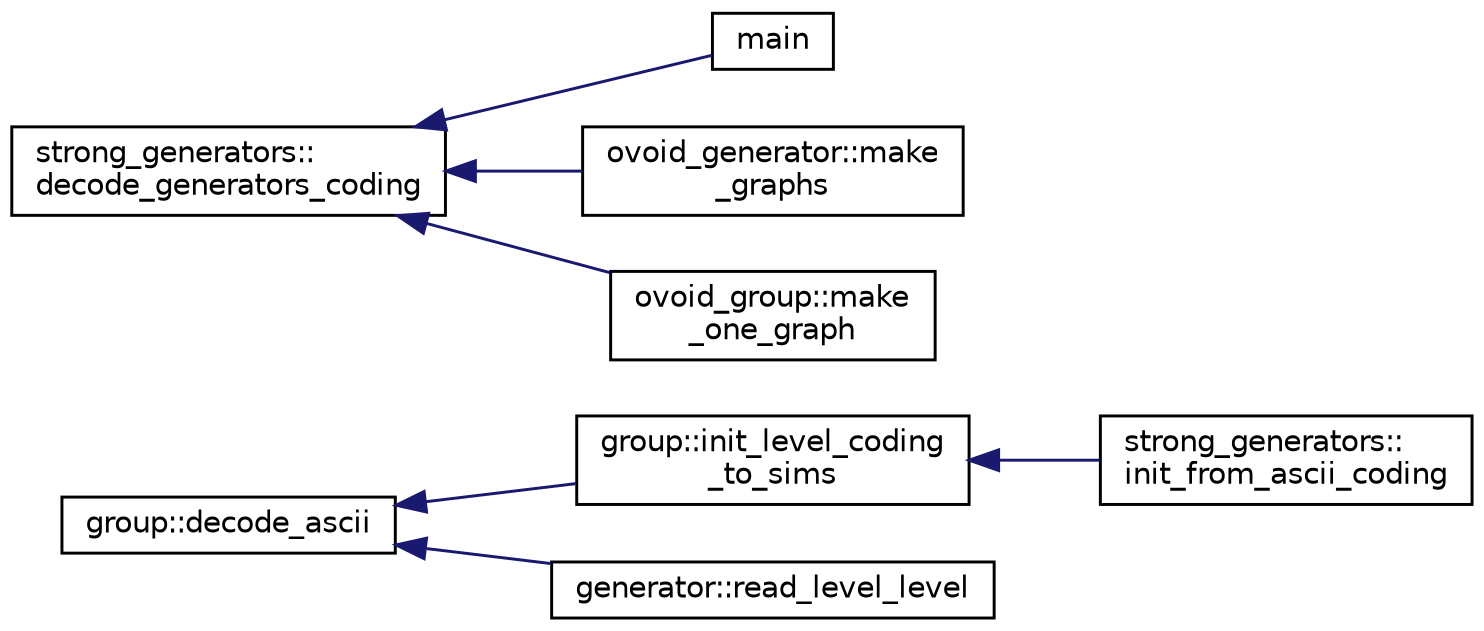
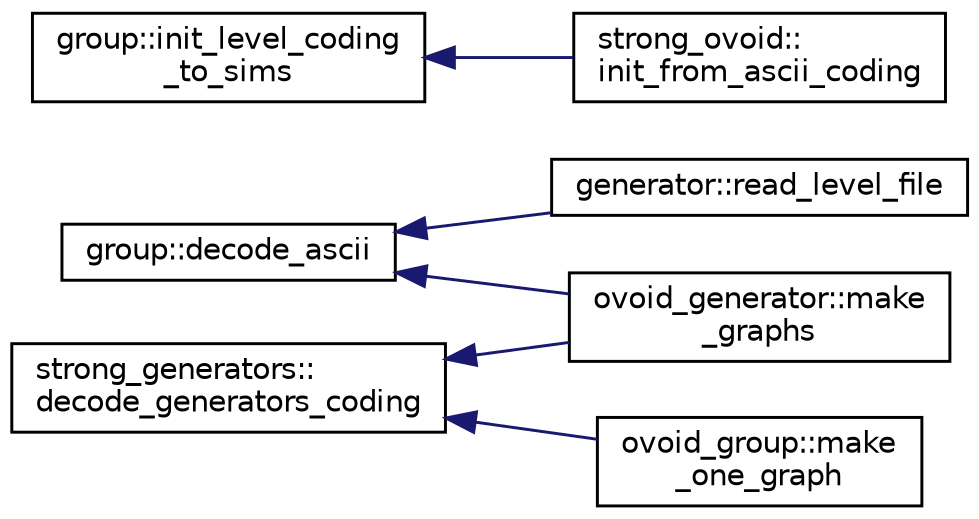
  digraph {
    rankdir=LR
    node [color=black fillcolor=white fontname=Helvetica fontsize=10 shape=record style=filled]
    edge [color=midnightblue dir=back fontname=Helvetica fontsize=10 labelfontname=Helvetica labelfontsize=10 style=solid]
    n1 [height=0.2 label="group::decode_ascii" width=0.4]
    n2 [height=0.2 label="group::init_level_coding\l_to_sims" width=0.4]
-   n3 [height=0.2 label="generator::read_level_level" width=0.4]
+   n3 [height=0.2 label="generator::read_level_file" width=0.4]
    n4 [height=0.2 label="strong_generators::\ldecode_generators_coding" width=0.4]
-   n5 [height=0.2 label=main width=0.4]
    n6 [height=0.2 label="ovoid_generator::make\l_graphs" width=0.4]
    n7 [height=0.2 label="ovoid_group::make\l_one_graph" width=0.4]
-   n8 [height=0.2 label="strong_generators::\linit_from_ascii_coding" width=0.4]
-   n1 -> n2
+   n8 [height=0.2 label="strong_ovoid::\linit_from_ascii_coding" width=0.4]
+   n1 -> n6
    n1 -> n3
    n2 -> n8
-   n4 -> n5
    n4 -> n6
    n4 -> n7
  }
